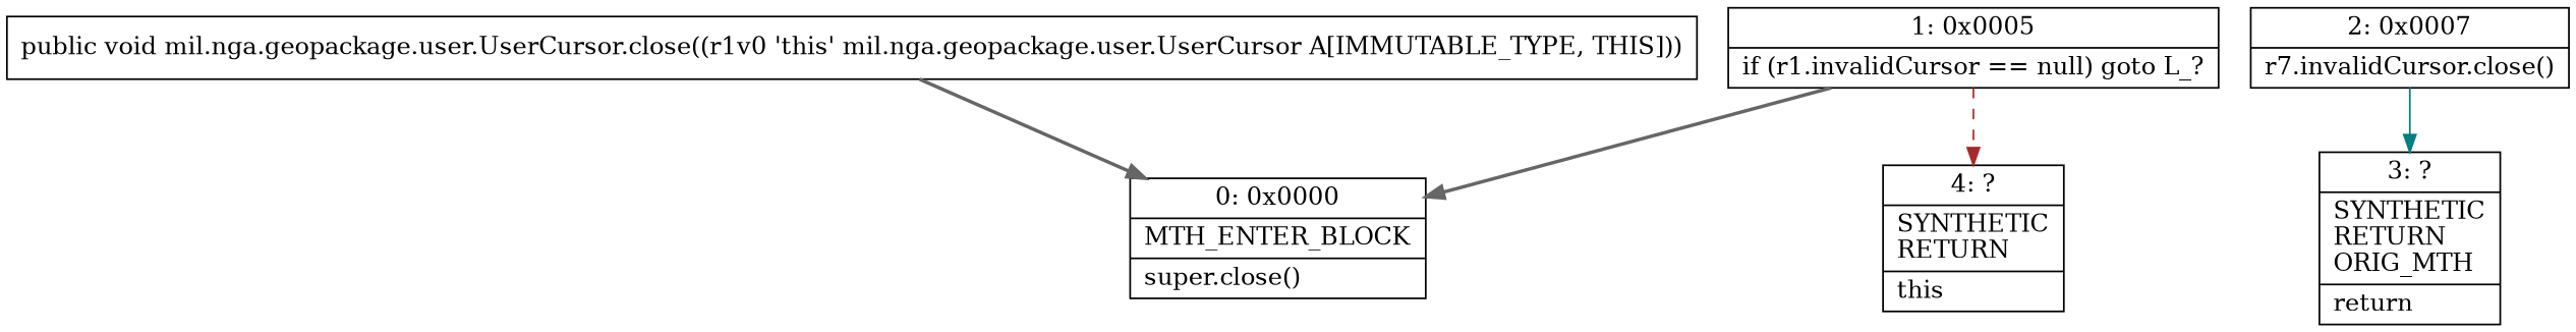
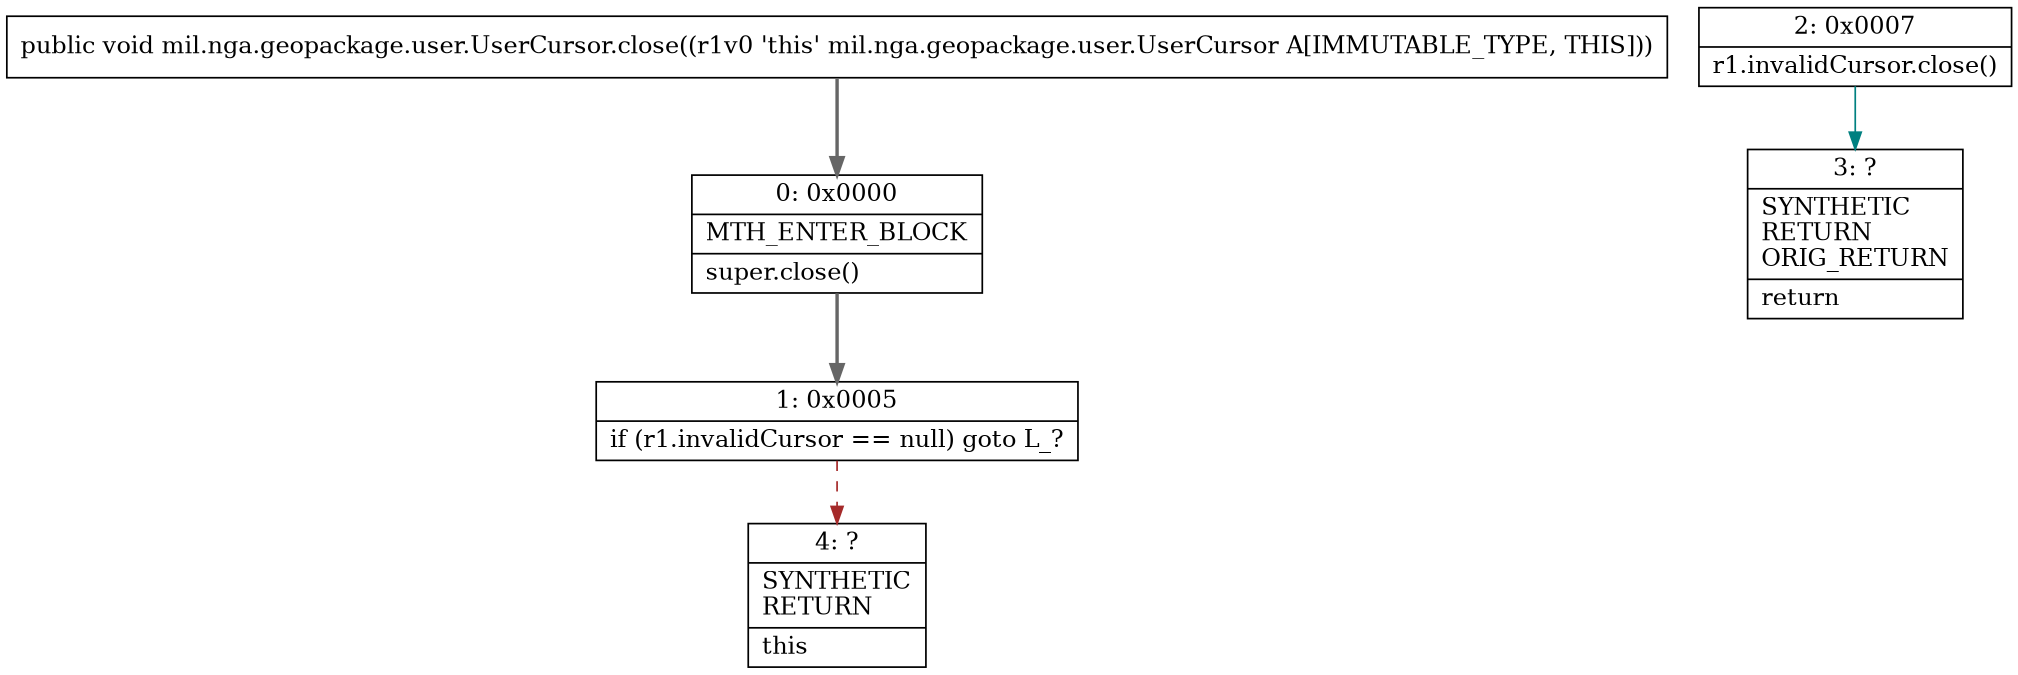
  digraph {
    node [shape=record]
    edge [color=gray40 style=bold]
    n1 [label="{0\:\ 0x0000|MTH_ENTER_BLOCK\l|super.close()\l}"]
    n2 [label="{1\:\ 0x0005|if (r1.invalidCursor == null) goto L_?\l}"]
    n3 [label="{4\:\ ?|SYNTHETIC\lRETURN\l|this\l}"]
-   n4 [label="{2\:\ 0x0007|r7.invalidCursor.close()\l}"]
-   n5 [label="{3\:\ ?|SYNTHETIC\lRETURN\lORIG_MTH\l|return\l}"]
+   n4 [label="{2\:\ 0x0007|r1.invalidCursor.close()\l}"]
+   n5 [label="{3\:\ ?|SYNTHETIC\lRETURN\lORIG_RETURN\l|return\l}"]
    n6 [label="{public void mil.nga.geopackage.user.UserCursor.close((r1v0 'this' mil.nga.geopackage.user.UserCursor A[IMMUTABLE_TYPE, THIS])) }"]
-   n2 -> n1
+   n1 -> n2
    n2 -> n3 [color=brown style=dashed]
    n4 -> n5 [color=teal style=solid]
    n6 -> n1
  }
